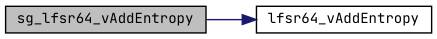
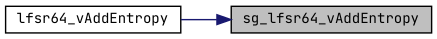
  digraph {
    rankdir=LR
    fontname="JetBrains Mono"
    node [color=black fontname="JetBrains Mono" fontsize=10 shape=record]
    n1 [fillcolor=grey75 fontcolor=black height=0.2 label=sg_lfsr64_vAddEntropy style=filled width=0.4]
    n2 [height=0.2 label=lfsr64_vAddEntropy width=0.4]
-   n1 -> n2 [color=midnightblue fontname="JetBrains Mono" fontsize=10 labelfontname=Helvetica labelfontsize=10 style=solid]
+   n2 -> n1 [color=midnightblue fontname="JetBrains Mono" fontsize=10 labelfontname=Helvetica labelfontsize=10 style=solid]
  }
